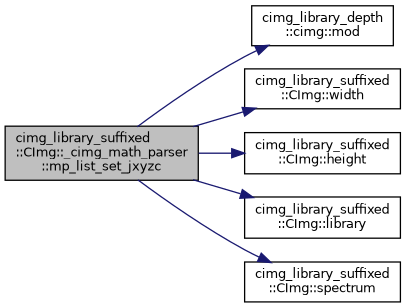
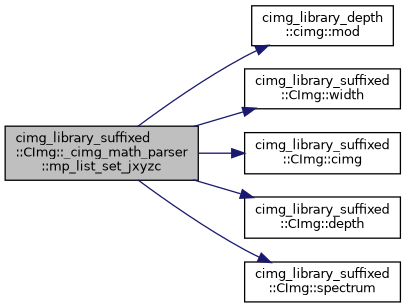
  digraph {
    rankdir=LR
    node [color=black fillcolor=white fontname=Helvetica fontsize=10 shape=record style=filled]
    edge [color=midnightblue fontname=Helvetica fontsize=10 labelfontname=Helvetica labelfontsize=10 style=solid]
    n1 [fillcolor=grey75 fontcolor=black height=0.2 label="cimg_library_suffixed\l::CImg::_cimg_math_parser\l::mp_list_set_jxyzc" width=0.4]
    n2 [height=0.2 label="cimg_library_depth\l::cimg::mod" width=0.4]
    n3 [height=0.2 label="cimg_library_suffixed\l::CImg::width" width=0.4]
-   n4 [height=0.2 label="cimg_library_suffixed\l::CImg::height" width=0.4]
-   n5 [height=0.2 label="cimg_library_suffixed\l::CImg::library" width=0.4]
+   n4 [height=0.2 label="cimg_library_suffixed\l::CImg::cimg" width=0.4]
+   n5 [height=0.2 label="cimg_library_suffixed\l::CImg::depth" width=0.4]
    n6 [height=0.2 label="cimg_library_suffixed\l::CImg::spectrum" width=0.4]
    n1 -> n2
    n1 -> n3
    n1 -> n4
    n1 -> n5
    n1 -> n6
  }
